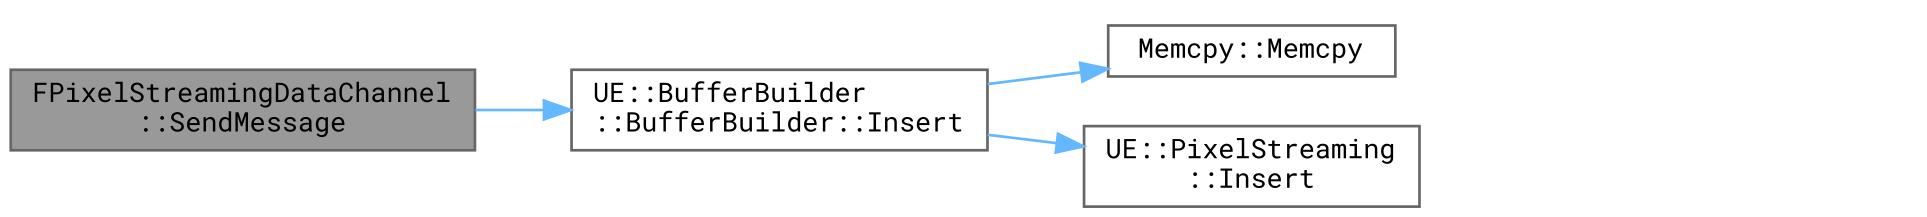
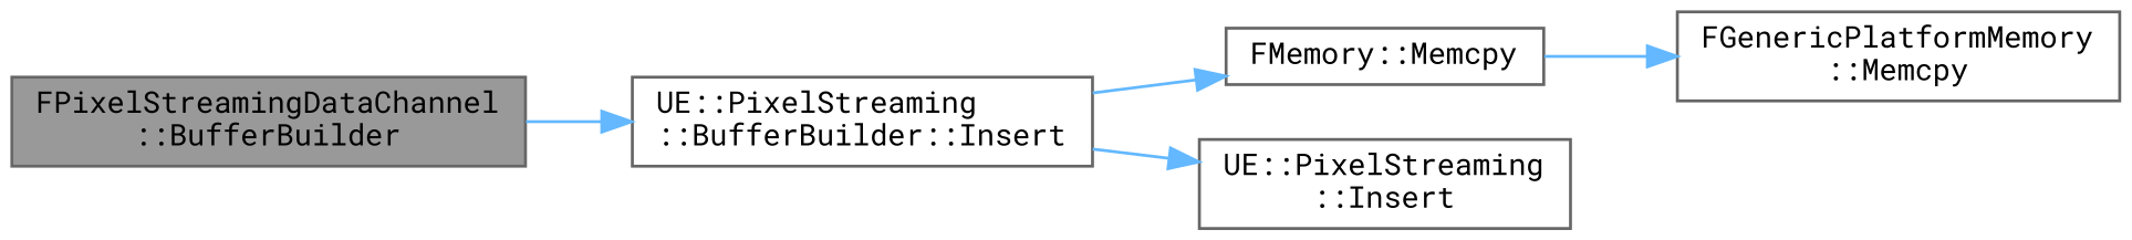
  digraph {
    fontname="Roboto Mono"
    rankdir=LR
    node [color=grey40 fillcolor=white fontname="Roboto Mono" fontsize=10 shape=box style=filled]
    edge [color=steelblue1 fontname="Roboto Mono" fontsize=10 labelfontname=Helvetica labelfontsize=10 style=solid]
-   n1 [color=gray40 fillcolor=grey60 fontcolor=black height=0.2 label="FPixelStreamingDataChannel\l::SendMessage" width=0.4]
-   n2 [height=0.2 label="UE::BufferBuilder\l::BufferBuilder::Insert" width=0.4]
-   n3 [height=0.2 label="Memcpy::Memcpy" width=0.4]
+   n1 [color=gray40 fillcolor=grey60 fontcolor=black height=0.2 label="FPixelStreamingDataChannel\l::BufferBuilder" width=0.4]
+   n2 [height=0.2 label="UE::PixelStreaming\l::BufferBuilder::Insert" width=0.4]
+   n3 [height=0.2 label="FMemory::Memcpy" width=0.4]
    n4 [height=0.2 label="UE::PixelStreaming\l::Insert" width=0.4]
+   n5 [height=0.2 label="FGenericPlatformMemory\l::Memcpy" width=0.4]
    n1 -> n2
    n2 -> n3
    n2 -> n4
+   n3 -> n5
  }
